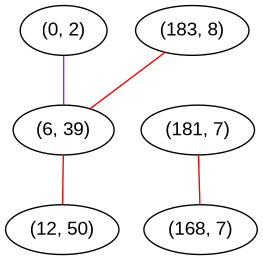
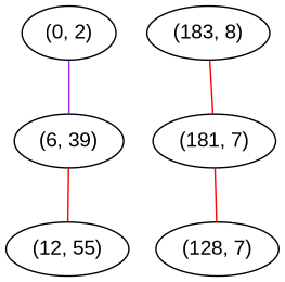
  graph {
    fontname="Liberation Sans"
    node [fontname="Liberation Sans"]
    edge [color=red fontname="Liberation Sans" weight=1]
    n1 [label="(0, 2)"]
    "(6, 39)"
-   "(12, 55)" [label="(12, 50)"]
+   "(12, 55)"
    n4 [label="(181, 7)"]
-   "(168, 7)"
+   "(168, 7)" [label="(128, 7)"]
    "(183, 8)"
    n1 -- "(6, 39)" [color=purple weight=4]
    "(6, 39)" -- "(12, 55)"
    n4 -- "(168, 7)"
-   "(183, 8)" -- "(6, 39)"
+   "(183, 8)" -- n4
  }
